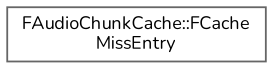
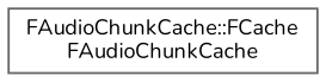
  digraph {
    rankdir=LR
    fontname=Nunito
-   n1 [color=grey40 fillcolor=white fontname=Nunito fontsize=10 height=0.2 label="FAudioChunkCache::FCache\lMissEntry" shape=box style=filled width=0.4]
+   n1 [color=grey40 fillcolor=white fontname=Nunito fontsize=10 height=0.2 label="FAudioChunkCache::FCache\lFAudioChunkCache" shape=box style=filled width=0.4]
  }
